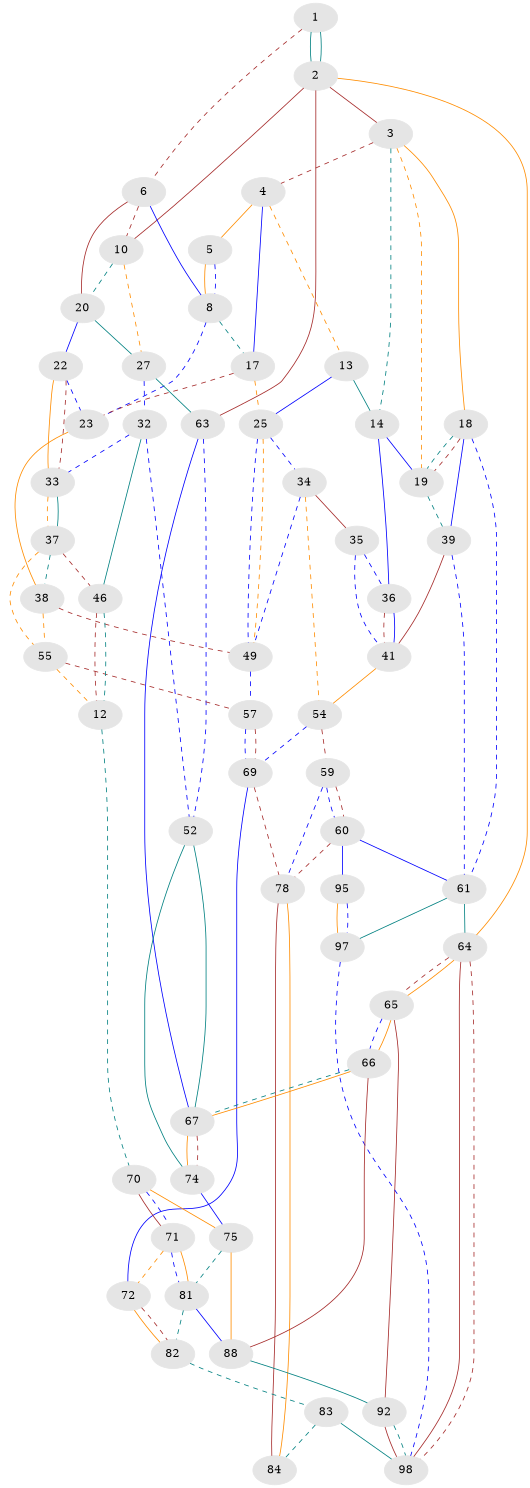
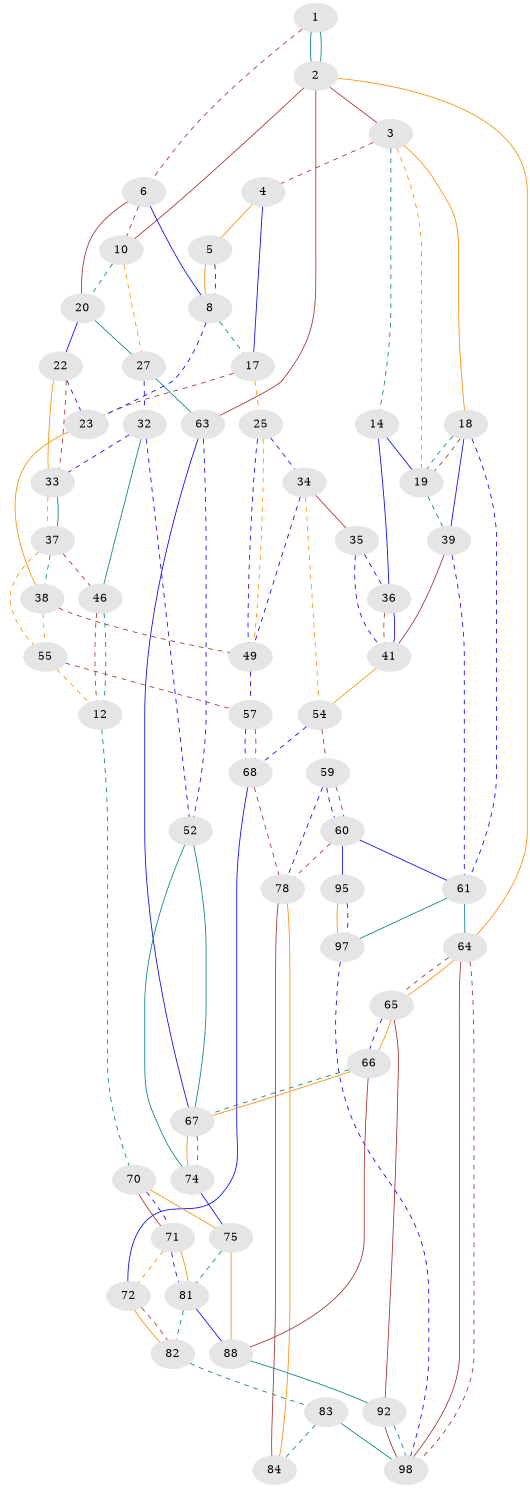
  graph {
    node [color=gray90 style=filled]
    edge [color=blue style=dashed]
    2 [super="+9"]
    1
    6 [super="+7"]
    3 [super="+15"]
    10 [super="+11"]
    n6 [label=63 super="+44"]
    64
    8 [super="+16"]
    20 [super="+21"]
    4 [super="+12"]
    14 [super="+29"]
    18
    19 [super="+30"]
    27 [super="+31"]
    52 [super="+53"]
    67 [super="+68"]
    65 [super="+91"]
    98 [super="+99"]
    5
-   13
    17 [super="+24"]
    36
    39 [super="+40"]
    61 [super="+77"]
    25 [super="+26"]
    23 [super="+28"]
    22
    38 [super="+48"]
    32 [super="+45"]
    34 [super="+51"]
    49 [super="+50"]
    41 [super="+42"]
    97 [super="+100"]
    33
    37 [super="+47"]
    55 [super="+56"]
    35
    54 [super="+58"]
    57
    46
    n41 [label=12 super="+63"]
    74
    59
-   69 [super="+73"]
+   69 [super="+73" label=68]
    70 [super="+76"]
    75 [super="+80"]
    60 [super="+89"]
    78 [super="+79"]
    72
    95
    84 [super="+93"]
    71
    66 [super="+87"]
    92
    88 [super="+90"]
    82 [super="+86"]
    81 [super="+85"]
    83 [super="+96"]
    2 -- 3 [color=brown style=solid]
    2 -- 10 [color=brown style=solid]
    2 -- n6 [color=brown style=solid]
    2 -- 64 [color=darkorange style=solid]
    1 -- 2 [color=teal style=solid]
    1 -- 2 [color=teal style=solid]
    1 -- 6 [color=brown]
    6 -- 10 [color=brown]
    6 -- 8 [style=solid]
    6 -- 20 [color=brown style=solid]
    3 -- 4 [color=brown]
    3 -- 14 [color=teal]
    3 -- 18 [color=darkorange style=solid]
    3 -- 19 [color=darkorange]
    10 -- 20 [color=teal]
    10 -- 27 [color=darkorange]
    n6 -- 52
    n6 -- 67 [style=solid]
    64 -- 65 [color=brown]
    64 -- 65 [color=darkorange style=solid]
    64 -- 98 [color=brown style=solid]
    64 -- 98 [color=brown]
    8 -- 17 [color=teal]
    8 -- 23
    20 -- 27 [color=teal style=solid]
    20 -- 22 [style=solid]
    4 -- 5 [color=darkorange style=solid]
-   4 -- 13 [color=darkorange]
    4 -- 17 [style=solid]
    14 -- 19 [style=solid]
    14 -- 36 [style=solid]
    18 -- 19 [color=teal]
    18 -- 19 [color=brown]
    18 -- 39 [style=solid]
    18 -- 61
    19 -- 39 [color=teal]
    27 -- n6 [color=teal style=solid]
    27 -- 32
    52 -- 67 [color=teal style=solid]
    52 -- 74 [color=teal style=solid]
    67 -- 74 [color=darkorange style=solid]
    67 -- 74 [color=brown]
    65 -- 66 [weight=2]
    65 -- 66 [color=darkorange style=solid]
    65 -- 92 [color=brown style=solid]
    5 -- 8 [color=darkorange style=solid]
    5 -- 8
-   13 -- 14 [color=teal style=solid]
-   13 -- 25 [style=solid]
    17 -- 25 [color=darkorange]
    17 -- 23 [color=brown]
    36 -- 41 [color=brown]
    36 -- 41 [style=solid]
    39 -- 61
    39 -- 41 [color=brown style=solid]
    61 -- 64 [color=teal style=solid]
    61 -- 97 [color=teal style=solid]
    25 -- 34
    25 -- 49
    25 -- 49 [color=darkorange]
    23 -- 38 [color=darkorange style=solid]
    22 -- 23
    22 -- 33 [color=darkorange style=solid]
    22 -- 33 [color=brown]
    38 -- 49 [color=brown]
    38 -- 55 [color=darkorange]
    32 -- 52
    32 -- 33
    32 -- 46 [color=teal style=solid]
    34 -- 49
    34 -- 35 [color=brown style=solid]
    34 -- 54 [color=darkorange]
    49 -- 57
    41 -- 54 [color=darkorange style=solid]
    97 -- 98
    33 -- 37 [color=darkorange]
    33 -- 37 [color=teal style=solid]
    37 -- 38 [color=teal]
    37 -- 55 [color=darkorange]
    37 -- 46 [color=brown]
    55 -- 57 [color=brown]
    55 -- n41 [color=darkorange]
    35 -- 36
    35 -- 41
    54 -- 59 [color=brown]
    54 -- 69
    57 -- 69
    57 -- 69 [color=brown]
    46 -- n41 [color=brown]
    46 -- n41 [color=teal]
    n41 -- 70 [color=teal weight=2]
    74 -- 75 [style=solid]
    59 -- 60
    59 -- 60 [color=brown]
    59 -- 78
    69 -- 78 [color=brown]
    69 -- 72 [style=solid]
    70 -- 75 [color=darkorange style=solid]
    70 -- 71 [color=brown style=solid]
    70 -- 71
    75 -- 88 [color=darkorange style=solid]
    75 -- 81 [color=teal]
    60 -- 61 [style=solid]
    60 -- 78 [color=brown]
    60 -- 95 [style=solid]
    78 -- 84 [color=brown style=solid]
    78 -- 84 [color=darkorange style=solid]
    72 -- 82 [color=darkorange style=solid]
    72 -- 82 [color=brown]
    95 -- 97 [color=darkorange style=solid]
    95 -- 97
    71 -- 72 [color=darkorange]
    71 -- 81
    71 -- 81 [color=darkorange style=solid]
    66 -- 67 [color=teal]
    66 -- 67 [color=darkorange style=solid]
    66 -- 88 [color=brown style=solid]
    92 -- 98 [color=brown style=solid]
    92 -- 98 [color=teal]
    88 -- 92 [color=teal style=solid]
    82 -- 83 [color=teal weight=2]
    81 -- 88 [style=solid]
    81 -- 82 [color=teal]
    83 -- 98 [color=teal style=solid]
    83 -- 84 [color=teal]
  }
